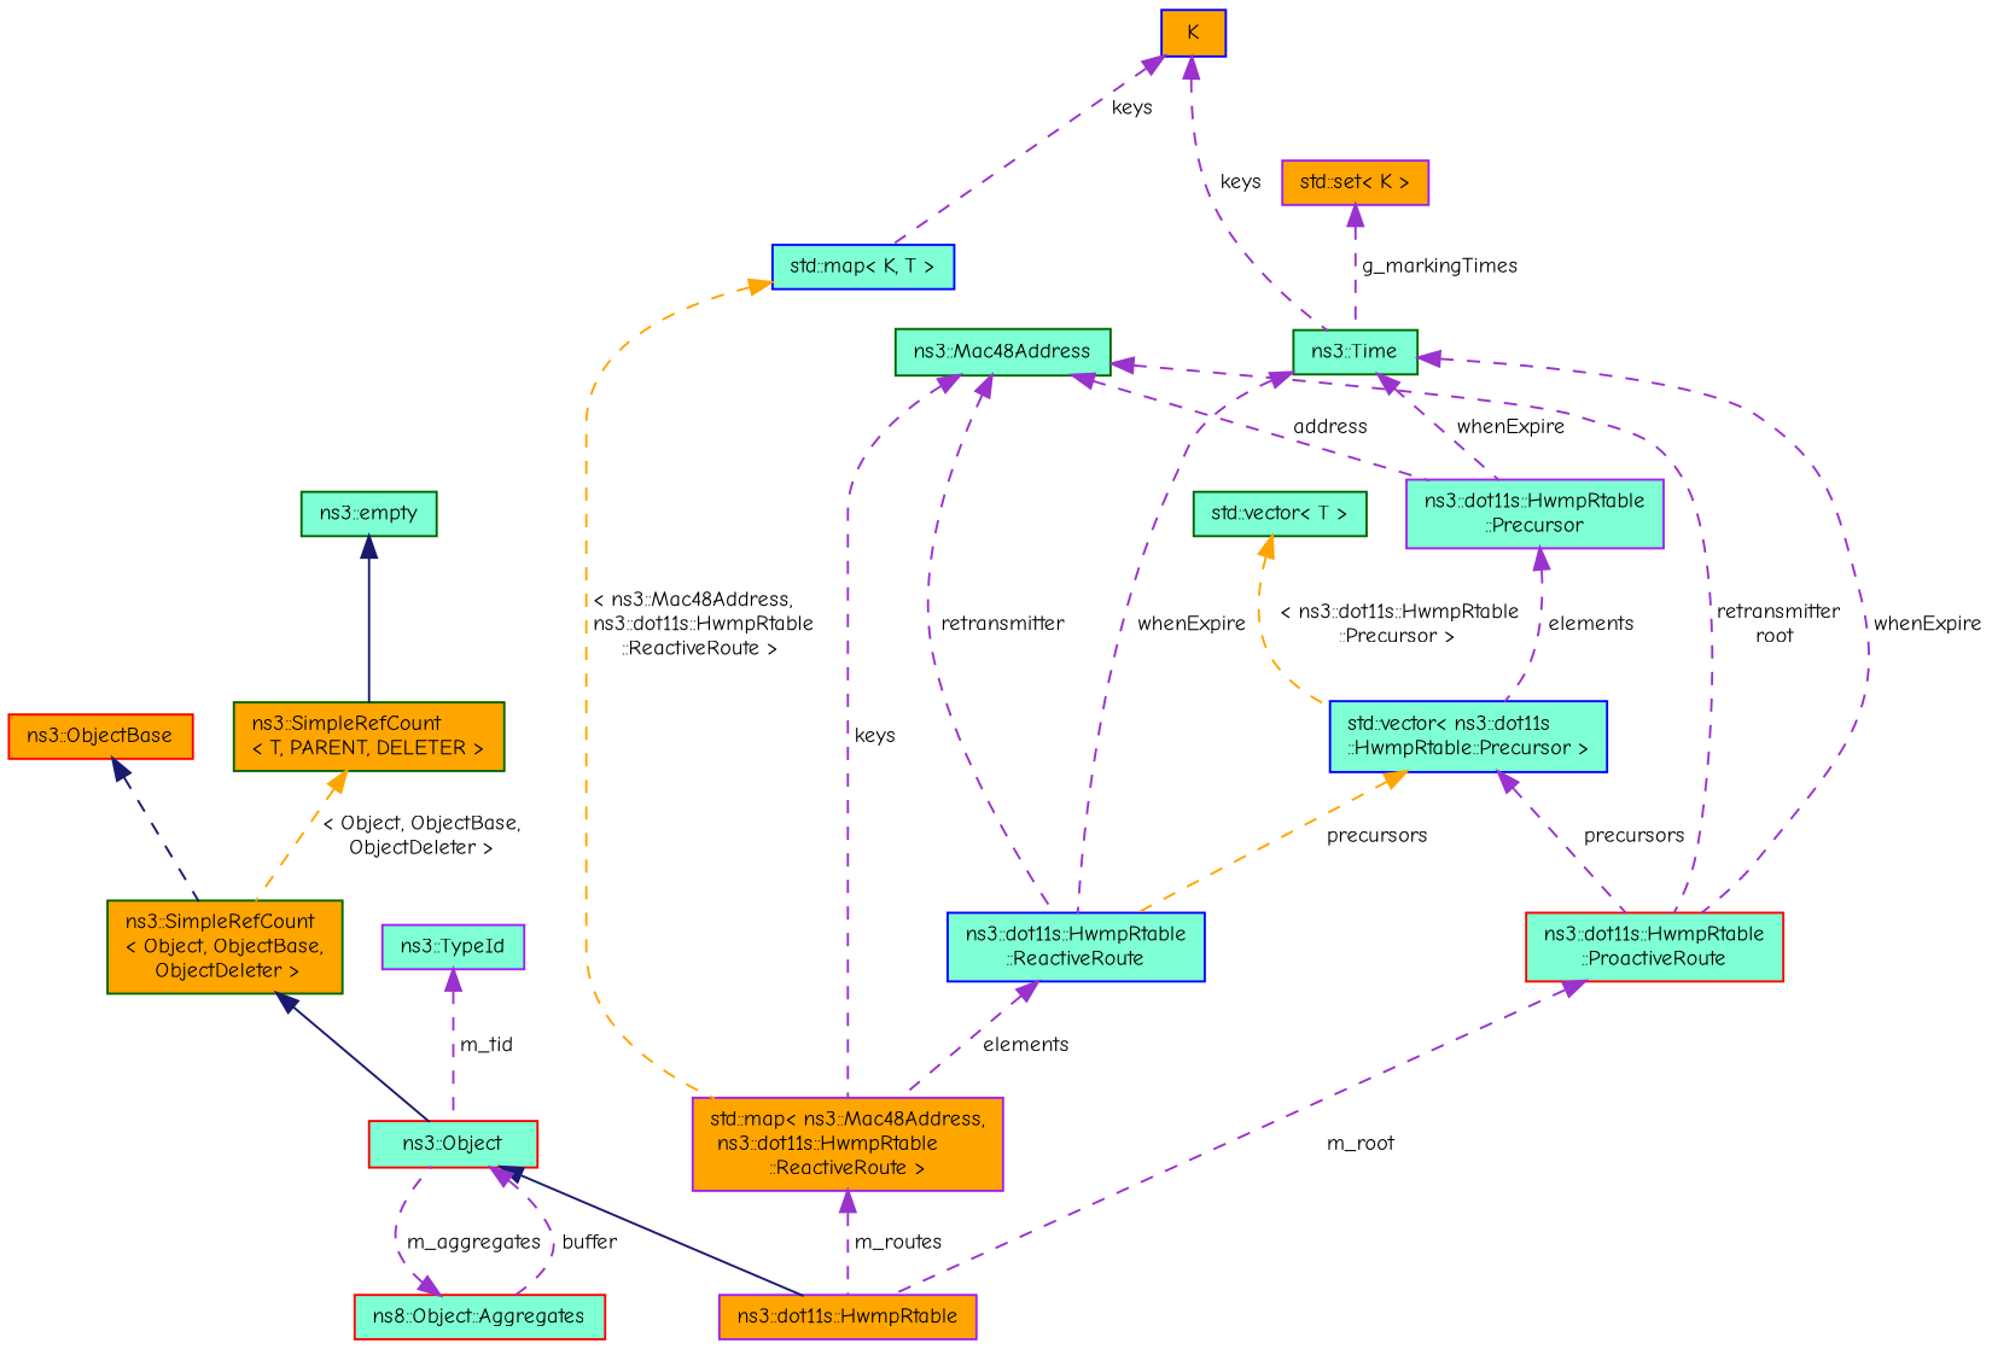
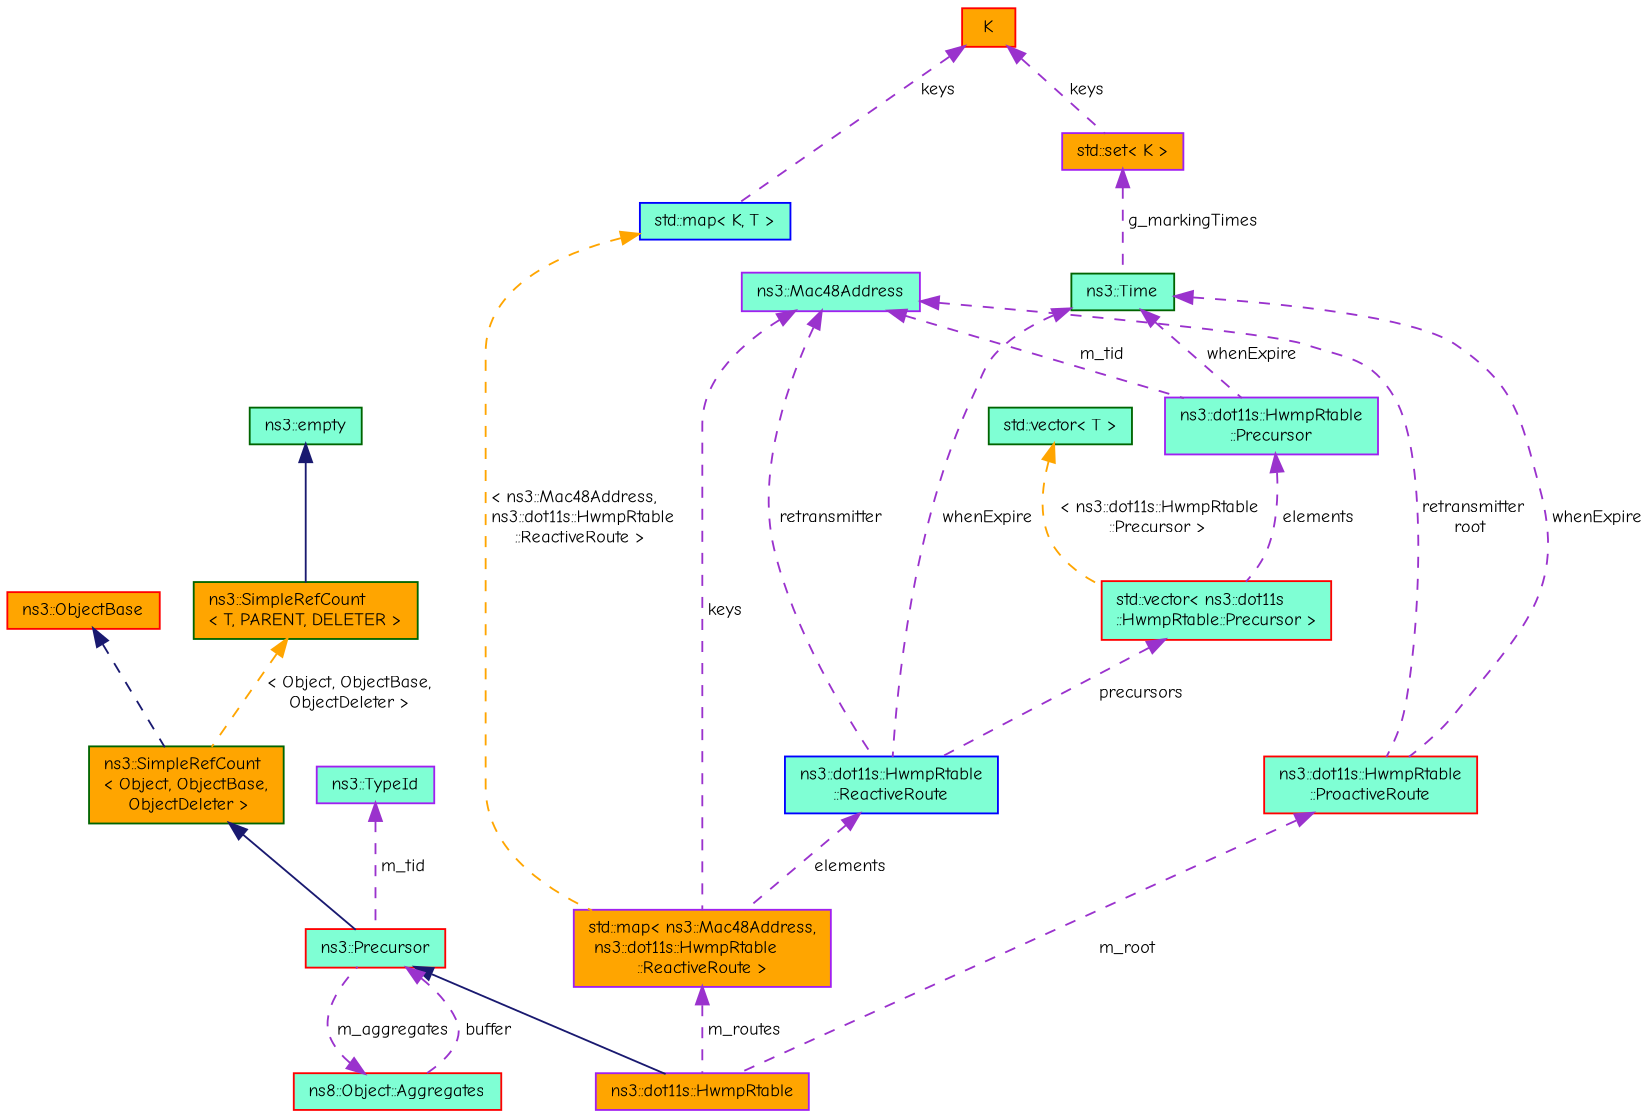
  digraph {
    fontname="Comic Neue"
    rankdir=TB
    node [color=purple fillcolor=aquamarine fontname="Comic Neue" fontsize=10 shape=record style=filled]
    edge [color=darkorchid3 dir=back fontname="Comic Neue" fontsize=10 labelfontname=Helvetica labelfontsize=10 style=dashed]
    n1 [fillcolor=orange fontcolor=black height=0.2 label="ns3::dot11s::HwmpRtable" width=0.4]
-   n2 [color=red height=0.2 label="ns3::Object" width=0.4]
+   n2 [color=red height=0.2 label="ns3::Precursor" width=0.4]
    n3 [color=red height=0.2 label="ns8::Object::Aggregates" width=0.4]
    n4 [color=darkgreen fillcolor=orange height=0.2 label="ns3::SimpleRefCount\l\< Object, ObjectBase,\l ObjectDeleter \>" width=0.4]
    n5 [color=red fillcolor=orange height=0.2 label="ns3::ObjectBase" width=0.4]
    n6 [color=darkgreen fillcolor=orange height=0.2 label="ns3::SimpleRefCount\l\< T, PARENT, DELETER \>" width=0.4]
    n7 [color=darkgreen height=0.2 label="ns3::empty" width=0.4]
    n8 [height=0.2 label="ns3::TypeId" width=0.4]
    n9 [color=red height=0.2 label="ns3::dot11s::HwmpRtable\l::ProactiveRoute" width=0.4]
-   n10 [color=darkgreen height=0.2 label="ns3::Mac48Address" width=0.4]
+   n10 [height=0.2 label="ns3::Mac48Address" width=0.4]
    n11 [height=0.2 label="ns3::dot11s::HwmpRtable\l::Precursor" width=0.4]
    n12 [fillcolor=orange height=0.2 label="std::map\< ns3::Mac48Address,\l ns3::dot11s::HwmpRtable\l::ReactiveRoute \>" width=0.4]
    n13 [color=blue height=0.2 label="ns3::dot11s::HwmpRtable\l::ReactiveRoute" width=0.4]
-   n14 [color=blue height=0.2 label="std::vector\< ns3::dot11s\l::HwmpRtable::Precursor \>" width=0.4]
+   n14 [color=red height=0.2 label="std::vector\< ns3::dot11s\l::HwmpRtable::Precursor \>" width=0.4]
    n15 [color=darkgreen height=0.2 label="ns3::Time" width=0.4]
    n16 [fillcolor=orange height=0.2 label="std::set\< K \>" width=0.4]
-   n17 [color=blue fillcolor=orange height=0.2 label=K width=0.4]
+   n17 [color=red fillcolor=orange height=0.2 label=K width=0.4]
    n18 [color=blue height=0.2 label="std::map\< K, T \>" width=0.4]
    n19 [color=darkgreen height=0.2 label="std::vector\< T \>" width=0.4]
    n2 -> n1 [color=midnightblue style=solid]
    n2 -> n3 [label=" buffer"]
    n3 -> n2 [label=" m_aggregates"]
    n4 -> n2 [color=midnightblue style=solid]
    n5 -> n4 [color=midnightblue]
    n6 -> n4 [color=orange label=" \< Object, ObjectBase,\l ObjectDeleter \>"]
    n7 -> n6 [color=midnightblue style=solid]
    n8 -> n2 [label=" m_tid"]
    n9 -> n1 [label=" m_root"]
    n10 -> n9 [label=" retransmitter\nroot"]
-   n10 -> n11 [label=" address"]
+   n10 -> n11 [label=" m_tid"]
    n10 -> n12 [label=" keys"]
    n10 -> n13 [label=" retransmitter"]
    n11 -> n14 [label=" elements"]
    n12 -> n1 [label=" m_routes"]
    n13 -> n12 [label=" elements"]
-   n14 -> n9 [label=" precursors"]
-   n14 -> n13 [color=orange label=" precursors"]
+   n14 -> n13 [label=" precursors"]
    n15 -> n9 [label=" whenExpire"]
    n15 -> n11 [label=" whenExpire"]
    n15 -> n13 [label=" whenExpire"]
    n16 -> n15 [label=" g_markingTimes"]
-   n17 -> n15 [label=" keys"]
+   n17 -> n16 [label=" keys"]
    n17 -> n18 [label=" keys"]
    n18 -> n12 [color=orange label=" \< ns3::Mac48Address,\l ns3::dot11s::HwmpRtable\l::ReactiveRoute \>"]
    n19 -> n14 [color=orange label=" \< ns3::dot11s::HwmpRtable\l::Precursor \>"]
  }
